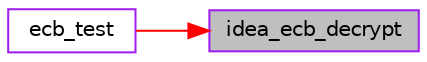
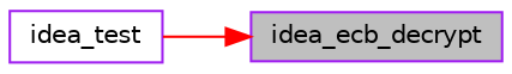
  digraph {
    rankdir=RL
    node [color=purple fontname=Helvetica fontsize=10 shape=record style=filled]
    n1 [fillcolor=grey75 fontcolor=black height=0.2 label=idea_ecb_decrypt width=0.4]
-   n2 [fillcolor=white height=0.2 label=ecb_test width=0.4]
+   n2 [fillcolor=white height=0.2 label=idea_test width=0.4]
    n1 -> n2 [color=red dir=back fontname=Helvetica fontsize=10 labelfontname=Helvetica labelfontsize=10 style=solid]
  }
